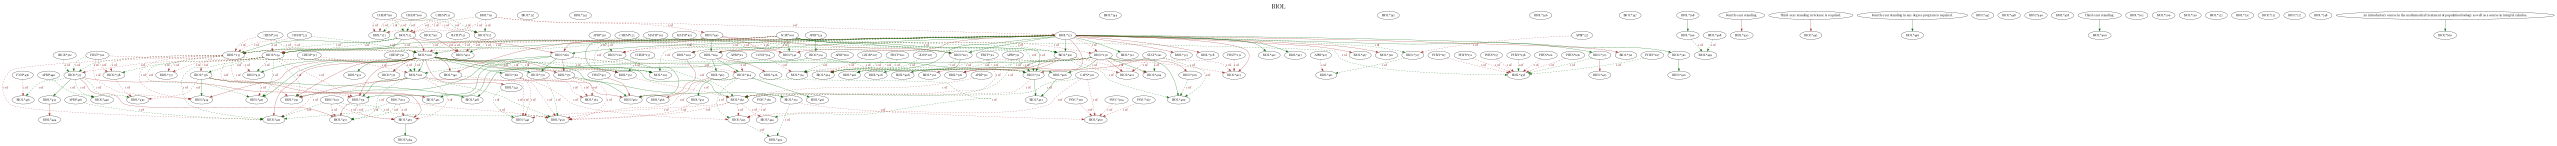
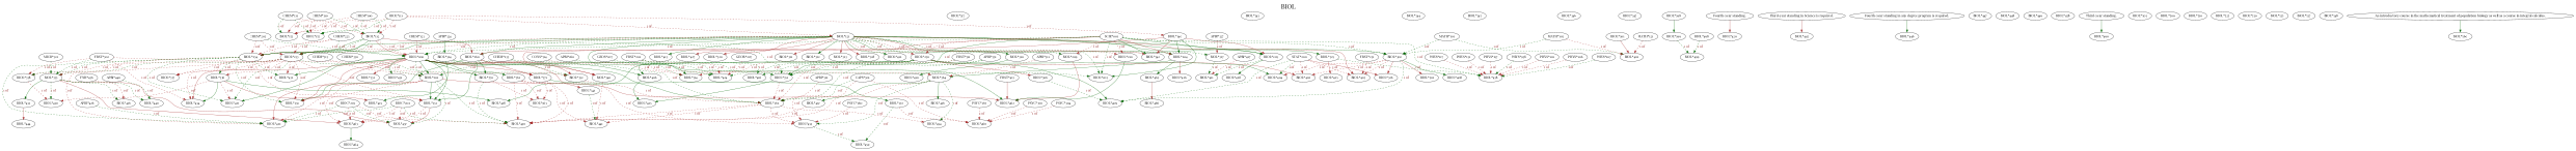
  digraph {
    fontname="Playfair Display"
    fontsize=27
    label=BIOL
    labelloc=t
    node [fontname="Playfair Display"]
    edge [color=brown fontcolor=firebrick4 fontname="Playfair Display" style=dashed]
    "BIOL*111"
    "BIOL*112"
    "BIOL*121"
    "BIOL*140"
    "BIOL*153"
    "BIOL*155"
    "BIOL*200"
    "BIOL*233"
    "BIOL*234"
    "BIOL*260"
    "BIOL*203"
    "BIOL*204"
    "BIOL*205"
    "BIOL*209"
    "BIOL*210"
    "BIOL*230"
    "BIOL*300"
    "BIOL*310"
    "BIOL*320"
    "BIOL*321"
    "BIOL*322"
    "BIOL*323"
    "BIOL*325"
    "BIOL*327"
    "BIOL*328"
    "BIOL*342"
    "BIOL*351"
    "BIOL*403"
    "BIOL*412"
    "BIOL*413"
    "BIOL*424"
    "BIOL*427"
    "BIOL*340"
    "CHEM*100"
    "BIOL*201"
    "BIOL*330"
    "BIOL*331"
    "BIOL*332"
    "BIOL*341"
    "BIOL*352"
    "BIOL*361"
    "BIOL*362"
    "BIOL*370"
    "BIOL*371"
    "BIOL*417"
    "BIOL*421"
    "BIOL*431"
    "BIOL*432"
    "BIOL*434"
    "BIOL*462"
    "BIOL*335"
    "BIOL*336"
    "BIOL*337"
    "BIOL*338"
    "BIOL*364"
    "CHEM*110"
    "CHEM*111"
    "BIOL*426"
    "BIOL*465"
    "BIOL*411"
    "BIOL*428"
    "BIOL*306"
    "BIOL*314"
    "BIOL*402"
    "BIOL*404"
    "BIOL*406"
    "BIOL*409"
    "BIOL*416"
    "BIOL*418"
    "BIOL*326"
    "BIOL*408"
    "BIOL*501"
    "BIOL*410"
    "BIOL*438"
    "BIOL*425"
    "BIOL*423"
    "BIOL*441"
    "BIOL*437"
    "BIOL*450"
    "BIOL*463"
    "BIOL*363"
    "BIOL*455"
    "BIOL*454"
    "BIOL*372"
    "CHEM*123"
    "SCIE*001"
    "CHEM*203"
    "CHEM*223"
    "BIOL*464"
    "CHEM*233"
    "CHEM*313"
    "CHEM*330"
    "BIOL*457"
    "BIOL*456"
    "BIOL*466"
-   "APBI*210"
    "BIOL*430"
    "BIOL*433"
    "BIOL*436"
    "BIOL*440"
    "BIOL*415"
    "MATH*101"
    "BIOL*401"
    "MATH*103"
    "BIOL*301"
    "APBI*260"
    "FRST*201"
    "CONS*314"
    "BIOL*317"
    "APBI*324"
    "BIOL*324"
    "STAT*200"
    "APBI*327"
    "BIOL*444"
    "MICB*322"
    "FRST*302"
    "BIOL*343"
    "BIOL*344"
    "BIOL*345"
    "BIOL*346"
    "BIOL*347"
    "APBI*351"
    "FRST*311"
    "BIOL*459"
    "APBI*312"
    "BIOL*460"
    "APBI*311"
    "BIOL*398"
    "BIOL*399"
    "BIOL*499"
    "MATH*121"
    "FRST*231"
    "APBI*427"
    "Fourth-year standing."
    "BIOL*420"
    "BIOC*202"
    "BIOC*203"
    "APBI*426"
    "GEOS*207"
    "GEOB*207"
    "FNH*436"
    "PHYS*101"
    "PHYS*106"
    "PHYS*107"
    "PHYS*117"
    "PHYS*131"
    "PHYS*157"
    n148 [label="PHYS*938"]
    "APBI*440"
    "Third-year standing in Science is required."
    "BIOL*445"
    "Fourth-year standing in any degree program is required."
    "BIOL*446"
    "BIOL*447"
    "BIOL*448"
    "BIOL*449"
    "CAPS*301"
    "PSYC*360"
    "BIOL*458"
    "PSYC*304"
    "PSYC*367"
    "PSYC*370"
    "FRST*413"
    "Third-year standing."
    "BIOL*490"
    "BIOL*498"
    "BIOL*503"
    "BIOL*509"
    "BIOL*510"
    "BIOL*525"
    "BIOL*530"
    "BIOL*535"
    "BIOL*537"
    "BIOL*548"
    "An introductory course in the mathematical treatment of population biology as well as a course in integral calculus."
    "BIOL*560"
    "BIOL*111" -> "BIOL*112" [label="1 of"]
    "BIOL*111" -> "BIOL*121" [label="1 of"]
    "BIOL*111" -> "BIOL*140" [label="1 of"]
    "BIOL*111" -> "BIOL*153" [label="1 of"]
    "BIOL*111" -> "BIOL*155" [color=darkgreen label="1 of"]
    "BIOL*112" -> "BIOL*200" [style=solid fontcolor=""]
    "BIOL*112" -> "BIOL*200" [label="1 of"]
    "BIOL*112" -> "BIOL*233" [color=darkgreen fontcolor="" style=""]
    "BIOL*112" -> "BIOL*233" [color=darkgreen label="1 of"]
    "BIOL*112" -> "BIOL*234" [color=darkgreen fontcolor="" style=""]
    "BIOL*112" -> "BIOL*234" [color=darkgreen label="1 of"]
    "BIOL*112" -> "BIOL*260" [fontcolor="" style=""]
    "BIOL*121" -> "BIOL*200" [color=darkgreen label="1 of"]
    "BIOL*121" -> "BIOL*233" [color=darkgreen fontcolor="" style=""]
    "BIOL*121" -> "BIOL*233" [label="1 of"]
    "BIOL*121" -> "BIOL*234" [color=darkgreen fontcolor="" style=""]
    "BIOL*121" -> "BIOL*234" [label="1 of"]
    "BIOL*121" -> "BIOL*260" [color=darkgreen fontcolor="" style=""]
    "BIOL*121" -> "BIOL*203" [color=darkgreen label="1 of"]
    "BIOL*121" -> "BIOL*204" [color=darkgreen fontcolor="" style=""]
    "BIOL*121" -> "BIOL*205" [color=darkgreen fontcolor="" style=""]
    "BIOL*121" -> "BIOL*209" [color=darkgreen label="1 of"]
    "BIOL*121" -> "BIOL*210" [label="1 of"]
    "BIOL*121" -> "BIOL*230" [label="1 of"]
    "BIOL*121" -> "BIOL*300" [color=darkgreen style=solid fontcolor=""]
    "BIOL*121" -> "BIOL*310" [color=darkgreen style=solid fontcolor=""]
    "BIOL*121" -> "BIOL*320" [style=solid fontcolor=""]
    "BIOL*121" -> "BIOL*321" [style=solid fontcolor=""]
    "BIOL*121" -> "BIOL*322" [color=darkgreen style=solid fontcolor=""]
    "BIOL*121" -> "BIOL*323" [style=solid fontcolor=""]
    "BIOL*121" -> "BIOL*325" [color=darkgreen style=solid fontcolor=""]
    "BIOL*121" -> "BIOL*327" [color=darkgreen label="1 of"]
    "BIOL*121" -> "BIOL*328" [style=solid fontcolor=""]
    "BIOL*121" -> "BIOL*342" [fontcolor="" style=""]
-   "BIOL*121" -> "BIOL*351" [style=solid fontcolor=""]
    "BIOL*121" -> "BIOL*403" [style=solid fontcolor=""]
    "BIOL*121" -> "BIOL*412" [color=darkgreen style=solid fontcolor=""]
    "BIOL*121" -> "BIOL*413" [color=darkgreen style=solid fontcolor=""]
    "BIOL*121" -> "BIOL*424" [color=darkgreen style=solid fontcolor=""]
    "BIOL*121" -> "BIOL*427" [style=solid fontcolor=""]
    "BIOL*140" -> "BIOL*203" [color=darkgreen style=solid fontcolor=""]
    "BIOL*140" -> "BIOL*204" [color=darkgreen fontcolor="" style=""]
    "BIOL*140" -> "BIOL*205" [fontcolor="" style=""]
    "BIOL*140" -> "BIOL*342" [fontcolor="" style=""]
    "BIOL*140" -> "BIOL*340" [fontcolor="" style=""]
    "BIOL*200" -> "BIOL*203" [color=darkgreen label="1 of"]
    "BIOL*200" -> "BIOL*340" [fontcolor="" style=""]
    "BIOL*200" -> "BIOL*201" [color=darkgreen style=solid fontcolor=""]
    "BIOL*200" -> "BIOL*201" [color=darkgreen label="1 of"]
    "BIOL*200" -> "BIOL*330" [fontcolor="" style=""]
-   "BIOL*200" -> "BIOL*331" [fontcolor="" style=""]
+   "BIOL*200" -> "BIOL*331" [color=darkgreen fontcolor="" style=""]
    "BIOL*200" -> "BIOL*332" [style=solid fontcolor=""]
    "BIOL*200" -> "BIOL*341" [style=solid fontcolor=""]
    "BIOL*200" -> "BIOL*352" [style=solid fontcolor=""]
    "BIOL*200" -> "BIOL*361" [color=darkgreen style=solid fontcolor=""]
    "BIOL*200" -> "BIOL*362" [color=darkgreen style=solid fontcolor=""]
    "BIOL*200" -> "BIOL*370" [color=darkgreen style=solid fontcolor=""]
    "BIOL*200" -> "BIOL*371" [style=solid fontcolor=""]
    "BIOL*200" -> "BIOL*417" [color=darkgreen style=solid fontcolor=""]
    "BIOL*200" -> "BIOL*421" [style=solid fontcolor=""]
    "BIOL*200" -> "BIOL*431" [color=darkgreen style=solid fontcolor=""]
    "BIOL*200" -> "BIOL*432" [color=darkgreen style=solid fontcolor=""]
    "BIOL*200" -> "BIOL*434" [style=solid fontcolor=""]
    "BIOL*200" -> "BIOL*462" [color=darkgreen fontcolor="" style=""]
    "BIOL*233" -> "BIOL*330" [label="1 of"]
    "BIOL*233" -> "BIOL*331" [label="1 of"]
    "BIOL*233" -> "BIOL*352" [color=darkgreen label="1 of"]
    "BIOL*233" -> "BIOL*417" [color=darkgreen label="1 of"]
    "BIOL*233" -> "BIOL*421" [label="1 of"]
    "BIOL*233" -> "BIOL*432" [label="1 of"]
    "BIOL*233" -> "BIOL*434" [label="1 of"]
    "BIOL*233" -> "BIOL*335" [color=darkgreen label="1 of"]
    "BIOL*233" -> "BIOL*336" [label="1 of"]
    "BIOL*233" -> "BIOL*337" [label="1 of"]
    "BIOL*233" -> "BIOL*338" [label="1 of"]
    "BIOL*234" -> "BIOL*330" [color=darkgreen label="1 of"]
    "BIOL*234" -> "BIOL*331" [label="1 of"]
    "BIOL*234" -> "BIOL*417" [color=darkgreen label="1 of"]
    "BIOL*234" -> "BIOL*421" [color=darkgreen label="1 of"]
    "BIOL*234" -> "BIOL*432" [color=darkgreen label="1 of"]
    "BIOL*234" -> "BIOL*335" [label="1 of"]
    "BIOL*234" -> "BIOL*336" [color=darkgreen label="1 of"]
    "BIOL*234" -> "BIOL*337" [label="1 of"]
    "BIOL*234" -> "BIOL*338" [color=darkgreen label="1 of"]
    "BIOL*260" -> "BIOL*330" [color=darkgreen fontcolor="" style=""]
    "BIOL*260" -> "BIOL*331" [color=darkgreen fontcolor="" style=""]
    "BIOL*260" -> "BIOL*362" [color=darkgreen label="1 of"]
    "BIOL*260" -> "BIOL*370" [color=darkgreen style=solid fontcolor=""]
    "BIOL*260" -> "BIOL*371" [style=solid fontcolor=""]
    "BIOL*260" -> "BIOL*364" [label="1 of"]
    "BIOL*204" -> "BIOL*364" [color=darkgreen style=solid fontcolor=""]
    "BIOL*204" -> "BIOL*426" [style=solid fontcolor=""]
    "BIOL*204" -> "BIOL*465" [color=darkgreen style=solid fontcolor=""]
-   "BIOL*205" -> "BIOL*416" [color=darkgreen label="1 of"]
+   "BIOL*205" -> "BIOL*411" [color=darkgreen label="1 of"]
    "BIOL*205" -> "BIOL*428" [color=darkgreen style=solid fontcolor=""]
    "BIOL*209" -> "BIOL*462" [fontcolor="" style=""]
    "BIOL*210" -> "BIOL*462" [color=darkgreen fontcolor="" style=""]
    "BIOL*230" -> "BIOL*424" [color=darkgreen label="1 of"]
    "BIOL*230" -> "BIOL*306" [style=solid fontcolor=""]
    "BIOL*230" -> "BIOL*314" [label="1 of"]
    "BIOL*230" -> "BIOL*402" [style=solid fontcolor=""]
    "BIOL*230" -> "BIOL*404" [color=darkgreen style=solid fontcolor=""]
    "BIOL*230" -> "BIOL*406" [color=darkgreen style=solid fontcolor=""]
    "BIOL*230" -> "BIOL*409" [color=darkgreen style=solid fontcolor=""]
    "BIOL*230" -> "BIOL*416" [color=darkgreen label="1 of"]
    "BIOL*230" -> "BIOL*418" [color=darkgreen style=solid fontcolor=""]
    "BIOL*300" -> "BIOL*403" [label="1 of"]
    "BIOL*300" -> "BIOL*402" [label="1 of"]
    "BIOL*300" -> "BIOL*404" [label="1 of"]
    "BIOL*300" -> "BIOL*409" [color=darkgreen label="1 of"]
    "BIOL*300" -> "BIOL*326" [style=solid fontcolor=""]
    "BIOL*300" -> "BIOL*408" [color=darkgreen style=solid fontcolor=""]
    "BIOL*300" -> "BIOL*501" [style=solid fontcolor=""]
    "BIOL*310" -> "BIOL*410" [color=darkgreen style=solid fontcolor=""]
    "BIOL*325" -> "BIOL*438" [color=darkgreen label="1 of"]
    "BIOL*325" -> "BIOL*425" [style=solid fontcolor=""]
    "BIOL*327" -> "BIOL*411" [color=darkgreen label="1 of"]
    "BIOL*351" -> "BIOL*362" [label="1 of"]
    "BIOL*351" -> "BIOL*423" [color=darkgreen style=solid fontcolor=""]
    "BIOL*340" -> "BIOL*441" [label="1 of"]
    "CHEM*100" -> "BIOL*112" [color=darkgreen label="1 of"]
    "CHEM*100" -> "BIOL*153" [label="1 of"]
    "CHEM*100" -> "BIOL*155" [color=darkgreen label="1 of"]
    "BIOL*201" -> "BIOL*330" [style=solid fontcolor=""]
    "BIOL*201" -> "BIOL*331" [color=darkgreen style=solid fontcolor=""]
    "BIOL*201" -> "BIOL*421" [label="1 of"]
    "BIOL*201" -> "BIOL*462" [fontcolor="" style=""]
    "BIOL*201" -> "BIOL*437" [color=darkgreen label="1 of"]
    "BIOL*201" -> "BIOL*450" [color=darkgreen label="1 of"]
    "BIOL*201" -> "BIOL*463" [label="1 of"]
    "BIOL*331" -> "BIOL*437" [fontcolor="" style=""]
    "BIOL*331" -> "BIOL*463" [label="1 of"]
    "BIOL*341" -> "BIOL*441" [color=darkgreen label="1 of"]
    "BIOL*352" -> "BIOL*362" [label="1 of"]
    "BIOL*361" -> "BIOL*441" [label="1 of"]
    "BIOL*361" -> "BIOL*450" [label="1 of"]
    "BIOL*361" -> "BIOL*363" [label="1 of"]
    "BIOL*361" -> "BIOL*455" [label="1 of"]
    "BIOL*362" -> "BIOL*441" [label="1 of"]
    "BIOL*362" -> "BIOL*450" [label="1 of"]
    "BIOL*362" -> "BIOL*455" [label="1 of"]
    "BIOL*362" -> "BIOL*454" [label="1 of"]
    "BIOL*370" -> "BIOL*450" [color=darkgreen label="1 of"]
    "BIOL*370" -> "BIOL*363" [label="1 of"]
    "BIOL*371" -> "BIOL*450" [label="1 of"]
    "BIOL*371" -> "BIOL*363" [label="1 of"]
    "BIOL*371" -> "BIOL*372" [color=darkgreen style=solid fontcolor=""]
    "BIOL*335" -> "BIOL*437" [fontcolor="" style=""]
    "BIOL*335" -> "BIOL*463" [style=solid fontcolor=""]
    "BIOL*335" -> "BIOL*430" [color=darkgreen label="1 of"]
    "BIOL*335" -> "BIOL*433" [color=darkgreen style=solid fontcolor=""]
    "BIOL*335" -> "BIOL*436" [color=darkgreen label="1 of"]
    "BIOL*335" -> "BIOL*440" [color=darkgreen label="1 of"]
    "BIOL*336" -> "BIOL*417" [label="1 of"]
    "BIOL*336" -> "BIOL*434" [color=darkgreen style=solid fontcolor=""]
    "BIOL*336" -> "BIOL*418" [color=darkgreen style=solid fontcolor=""]
    "BIOL*336" -> "BIOL*430" [label="1 of"]
    "BIOL*336" -> "BIOL*415" [style=solid fontcolor=""]
    "BIOL*338" -> "BIOL*430" [label="1 of"]
    "BIOL*364" -> "BIOL*450" [label="1 of"]
    "BIOL*364" -> "BIOL*455" [color=darkgreen label="1 of"]
    "BIOL*364" -> "BIOL*454" [color=darkgreen label="1 of"]
    "BIOL*364" -> "BIOL*457" [color=darkgreen style=solid fontcolor=""]
    "BIOL*364" -> "BIOL*456" [color=darkgreen style=solid fontcolor=""]
    "CHEM*110" -> "BIOL*112" [color=darkgreen label="1 of"]
    "CHEM*110" -> "BIOL*153" [label="1 of"]
    "CHEM*110" -> "BIOL*155" [label="1 of"]
    "CHEM*111" -> "BIOL*112" [label="1 of"]
    "CHEM*111" -> "BIOL*153" [color=darkgreen label="1 of"]
    "CHEM*111" -> "BIOL*155" [color=darkgreen label="1 of"]
    "BIOL*465" -> "BIOL*466" [style=solid fontcolor=""]
    "BIOL*306" -> "BIOL*409" [color=darkgreen label="1 of"]
    "BIOL*406" -> "BIOL*423" [color=darkgreen style=solid fontcolor=""]
    "BIOL*463" -> "BIOL*464" [color=darkgreen style=solid fontcolor=""]
    "BIOL*455" -> "BIOL*459" [color=darkgreen label="1 of"]
    "BIOL*372" -> "BIOL*459" [color=darkgreen label="1 of"]
    "BIOL*372" -> "BIOL*460" [label="1 of"]
    "CHEM*123" -> "BIOL*200" [label="1 of"]
    "CHEM*123" -> "BIOL*351" [color=darkgreen label="1 of"]
    "SCIE*001" -> "BIOL*200" [color=darkgreen label="1 of"]
    "SCIE*001" -> "BIOL*260" [fontcolor="" style=""]
    "SCIE*001" -> "BIOL*203" [color=darkgreen label="1 of"]
    "SCIE*001" -> "BIOL*204" [fontcolor="" style=""]
    "SCIE*001" -> "BIOL*205" [color=darkgreen fontcolor="" style=""]
    "SCIE*001" -> "BIOL*209" [label="1 of"]
    "SCIE*001" -> "BIOL*210" [label="1 of"]
    "SCIE*001" -> "BIOL*230" [label="1 of"]
    "SCIE*001" -> "BIOL*300" [color=darkgreen label="1 of"]
    "SCIE*001" -> "BIOL*342" [color=darkgreen fontcolor="" style=""]
    "SCIE*001" -> "BIOL*351" [color=darkgreen label="1 of" style=solid]
    "SCIE*001" -> "BIOL*438" [color=darkgreen label="1 of"]
    "CHEM*203" -> "BIOL*200" [color=darkgreen label="1 of"]
    "CHEM*203" -> "BIOL*233" [label="1 of"]
    "CHEM*203" -> "BIOL*234" [label="1 of"]
    "CHEM*223" -> "BIOL*200" [color=darkgreen label="1 of"]
    "CHEM*223" -> "BIOL*233" [label="1 of"]
    "CHEM*223" -> "BIOL*234" [label="1 of"]
    "CHEM*233" -> "BIOL*351" [color=darkgreen label="1 of"]
    "CHEM*233" -> "BIOL*201" [color=darkgreen label="1 of"]
    "CHEM*233" -> "BIOL*352" [color=darkgreen label="1 of"]
    "CHEM*313" -> "BIOL*201" [label="1 of"]
    "CHEM*330" -> "BIOL*201" [color=darkgreen label="1 of"]
    "BIOL*457" -> "BIOL*450" [label="1 of"]
-   "APBI*210" -> "BIOL*210" [color=darkgreen label="1 of"]
    "BIOL*433" -> "BIOL*444" [style=solid fontcolor=""]
    "MATH*101" -> "BIOL*300" [color=darkgreen label="1 of"]
    "MATH*101" -> "BIOL*401" [color=darkgreen label="1 of"]
    "MATH*103" -> "BIOL*300" [color=darkgreen label="1 of"]
    "MATH*103" -> "BIOL*401" [label="1 of"]
    "BIOL*301" -> "BIOL*401" [style=solid fontcolor=""]
    "APBI*260" -> "BIOL*314" [color=darkgreen label="1 of"]
    "FRST*201" -> "BIOL*424" [label="1 of"]
    "FRST*201" -> "BIOL*314" [color=darkgreen label="1 of"]
    "FRST*201" -> "BIOL*416" [color=darkgreen label="1 of"]
    "CONS*314" -> "BIOL*314" [label="5 of"]
    "APBI*324" -> "BIOL*324" [color=darkgreen style=solid fontcolor=""]
    "BIOL*324" -> "BIOL*406" [color=darkgreen style=solid fontcolor=""]
    "BIOL*324" -> "BIOL*415" [color=darkgreen style=solid fontcolor=""]
    "STAT*200" -> "BIOL*403" [label="1 of"]
    "STAT*200" -> "BIOL*402" [label="1 of"]
    "STAT*200" -> "BIOL*404" [color=darkgreen label="1 of"]
    "STAT*200" -> "BIOL*409" [color=darkgreen label="1 of"]
    "STAT*200" -> "BIOL*326" [style=solid fontcolor=""]
    "APBI*327" -> "BIOL*327" [label="1 of"]
    "MICB*322" -> "BIOL*335" [color=darkgreen label="1 of"]
    "FRST*302" -> "BIOL*352" [label="1 of"]
    "FRST*302" -> "BIOL*434" [label="1 of"]
    "FRST*302" -> "BIOL*335" [color=darkgreen label="1 of"]
    "FRST*302" -> "BIOL*338" [label="1 of"]
    "APBI*351" -> "BIOL*351" [color=darkgreen label="1 of"]
    "APBI*351" -> "BIOL*362" [color=darkgreen label="1 of"]
    "FRST*311" -> "BIOL*351" [color=darkgreen label="1 of"]
    "FRST*311" -> "BIOL*362" [label="1 of"]
    "APBI*312" -> "BIOL*362" [label="1 of"]
    "APBI*311" -> "BIOL*364" [label="1 of"]
    "BIOL*398" -> "BIOL*399" [color=darkgreen style=solid fontcolor=""]
    "BIOL*399" -> "BIOL*499" [color=darkgreen label="1 of"]
    "MATH*121" -> "BIOL*401" [label="1 of"]
    "FRST*231" -> "BIOL*403" [label="1 of"]
    "APBI*427" -> "BIOL*411" [label="1 of"]
    "Fourth-year standing." -> "BIOL*420" [style=solid fontcolor=""]
    "BIOC*202" -> "BIOL*421" [color=darkgreen label="1 of"]
    "BIOC*202" -> "BIOL*437" [label="1 of"]
    "BIOC*202" -> "BIOL*450" [color=darkgreen label="1 of"]
    "BIOC*202" -> "BIOL*463" [label="1 of"]
    "BIOC*203" -> "BIOL*421" [color=darkgreen label="1 of"]
    "BIOC*203" -> "BIOL*437" [color=darkgreen label="1 of"]
    "BIOC*203" -> "BIOL*450" [label="1 of"]
    "BIOC*203" -> "BIOL*463" [label="1 of"]
    "APBI*426" -> "BIOL*421" [color=darkgreen label="1 of"]
    "GEOS*207" -> "BIOL*424" [color=darkgreen label="1 of"]
    "GEOB*207" -> "BIOL*424" [label="1 of"]
    "FNH*436" -> "BIOL*436" [label="1 of"]
    "PHYS*101" -> "BIOL*438" [label="1 of"]
    "PHYS*106" -> "BIOL*438" [label="1 of"]
    "PHYS*107" -> "BIOL*438" [color=darkgreen label="1 of"]
    "PHYS*117" -> "BIOL*438" [label="1 of"]
    "PHYS*131" -> "BIOL*438" [label="1 of"]
    "PHYS*157" -> "BIOL*438" [label="1 of"]
    n148 -> "BIOL*438" [color=darkgreen label="1 of"]
    "APBI*440" -> "BIOL*440" [color=darkgreen label="1 of"]
    "Third-year standing in Science is required." -> "BIOL*445" [style=solid fontcolor=""]
    "Fourth-year standing in any degree program is required." -> "BIOL*446" [color=darkgreen style=solid fontcolor=""]
    "CAPS*301" -> "BIOL*362" [color=darkgreen label="1 of"]
    "CAPS*301" -> "BIOL*455" [label="1 of"]
    "CAPS*301" -> "BIOL*460" [label="1 of"]
    "PSYC*360" -> "BIOL*455" [label="1 of"]
    "PSYC*304" -> "BIOL*460" [label="1 of"]
    "PSYC*367" -> "BIOL*460" [label="1 of"]
    "PSYC*370" -> "BIOL*460" [label="1 of"]
    "FRST*413" -> "BIOL*462" [fontcolor="" style=""]
    "Third-year standing." -> "BIOL*490" [color=darkgreen style=solid fontcolor=""]
    "BIOL*498" -> "BIOL*499" [color=darkgreen label="1 of"]
    "An introductory course in the mathematical treatment of population biology as well as a course in integral calculus." -> "BIOL*560" [color=darkgreen style=solid fontcolor=""]
  }
